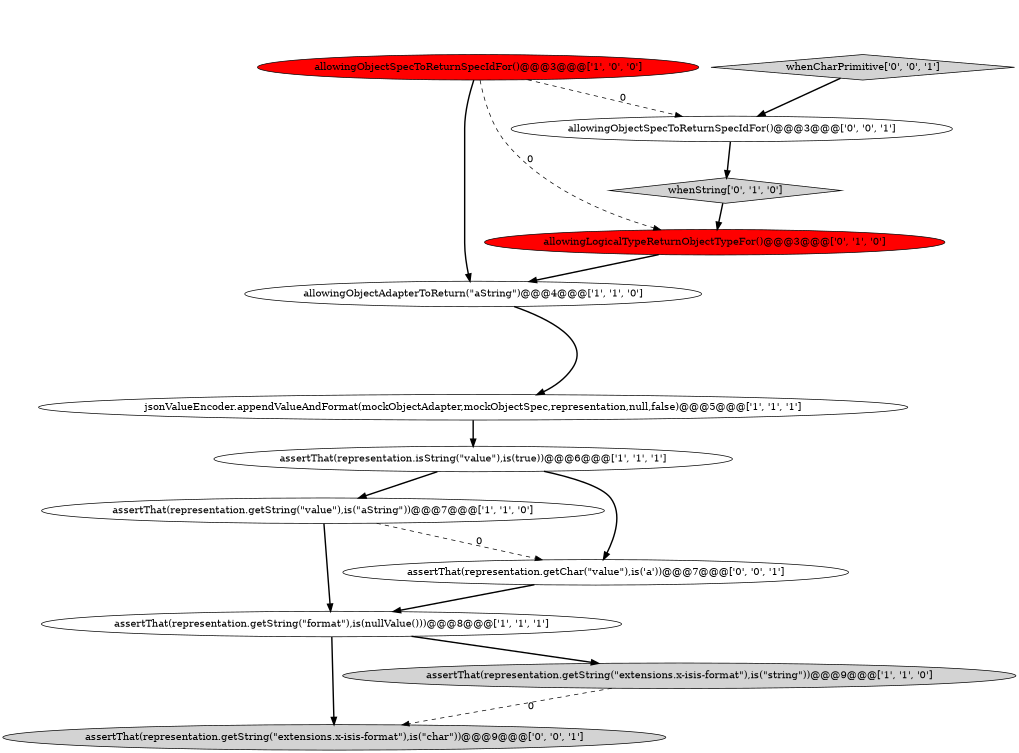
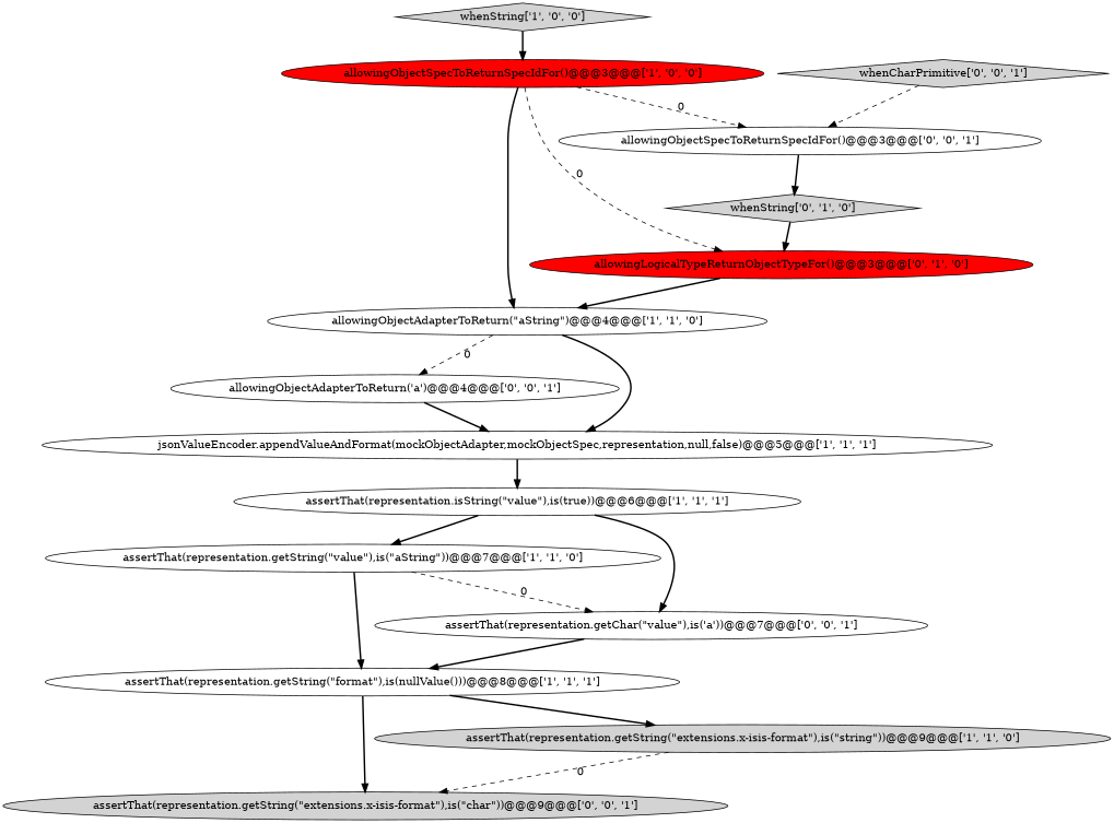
  digraph {
    node [fillcolor=white shape=ellipse style=filled]
    edge [style=bold]
    n1 [label="assertThat(representation.getString(\"value\"),is(\"aString\"))@@@7@@@['1', '1', '0']"]
    n2 [label="assertThat(representation.getChar(\"value\"),is('a'))@@@7@@@['0', '0', '1']"]
    n3 [label="assertThat(representation.getString(\"format\"),is(nullValue()))@@@8@@@['1', '1', '1']"]
    n4 [fillcolor=lightgray label="assertThat(representation.getString(\"extensions.x-isis-format\"),is(\"char\"))@@@9@@@['0', '0', '1']"]
    n5 [fillcolor=lightgray label="assertThat(representation.getString(\"extensions.x-isis-format\"),is(\"string\"))@@@9@@@['1', '1', '0']"]
    n6 [fillcolor=red label="allowingObjectSpecToReturnSpecIdFor()@@@3@@@['1', '0', '0']"]
    n7 [label="allowingObjectAdapterToReturn(\"aString\")@@@4@@@['1', '1', '0']"]
    n8 [label="allowingObjectSpecToReturnSpecIdFor()@@@3@@@['0', '0', '1']"]
    n9 [fillcolor=red label="allowingLogicalTypeReturnObjectTypeFor()@@@3@@@['0', '1', '0']"]
+   n10 [label="allowingObjectAdapterToReturn('a')@@@4@@@['0', '0', '1']"]
    n11 [label="jsonValueEncoder.appendValueAndFormat(mockObjectAdapter,mockObjectSpec,representation,null,false)@@@5@@@['1', '1', '1']"]
    n12 [fillcolor=lightgray label="whenString['0', '1', '0']" shape=diamond]
    n13 [label="assertThat(representation.isString(\"value\"),is(true))@@@6@@@['1', '1', '1']"]
+   n14 [fillcolor=lightgray label="whenString['1', '0', '0']" shape=diamond]
    n15 [fillcolor=lightgray label="whenCharPrimitive['0', '0', '1']" shape=diamond]
    n1 -> n2 [label=0 style=dashed]
    n1 -> n3
    n2 -> n3
    n3 -> n4
    n3 -> n5
    n5 -> n4 [label=0 style=dashed]
    n6 -> n7
    n6 -> n8 [label=0 style=dashed]
    n6 -> n9 [label=0 style=dashed]
+   n7 -> n10 [label=0 style=dashed]
    n7 -> n11
    n8 -> n12
    n9 -> n7
+   n10 -> n11
    n11 -> n13
    n12 -> n9
    n13 -> n1
    n13 -> n2
-   n15 -> n8
+   n14 -> n6
+   n15 -> n8 [style=dashed]
  }
